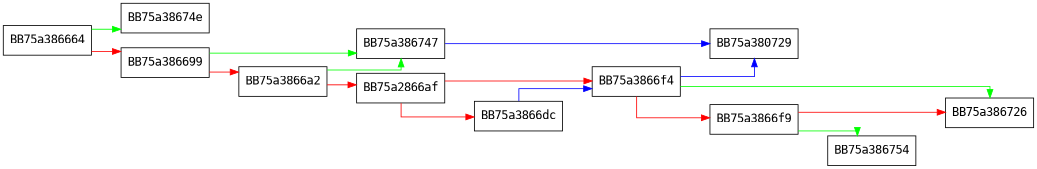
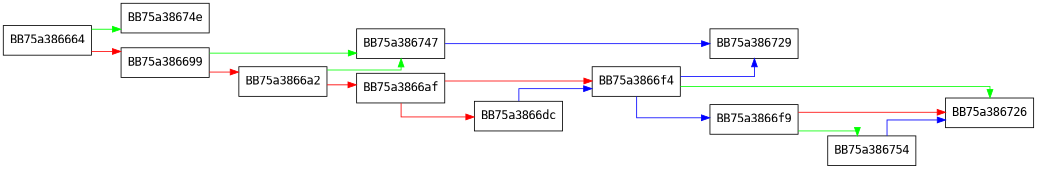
  digraph {
    fontname="DejaVu Sans Mono"
    rankdir=LR
    splines=ortho
    node [fontname="DejaVu Sans Mono" shape=box]
    edge [color=red fontname="DejaVu Sans Mono"]
    BB75a386664
    BB75a38674e
    BB75a386699
    BB75a386747
    BB75a3866a2
-   BB75a386729 [label=BB75a380729]
-   BB75a3866af [label=BB75a2866af]
+   BB75a386729
+   BB75a3866af
    BB75a3866f4
    BB75a3866dc
    BB75a386726
    BB75a3866f9
    BB75a386754
    BB75a386664 -> BB75a38674e [color=green]
    BB75a386664 -> BB75a386699
    BB75a386699 -> BB75a386747 [color=green]
    BB75a386699 -> BB75a3866a2
    BB75a386747 -> BB75a386729 [color=blue]
    BB75a3866a2 -> BB75a386747 [color=green]
    BB75a3866a2 -> BB75a3866af
    BB75a3866af -> BB75a3866f4
    BB75a3866af -> BB75a3866dc
    BB75a3866f4 -> BB75a386729 [color=blue]
    BB75a3866f4 -> BB75a386726 [color=green]
-   BB75a3866f4 -> BB75a3866f9
+   BB75a3866f4 -> BB75a3866f9 [color=blue]
    BB75a3866dc -> BB75a3866f4 [color=blue]
    BB75a3866f9 -> BB75a386726
    BB75a3866f9 -> BB75a386754 [color=green]
+   BB75a386754 -> BB75a386726 [color=blue]
  }
